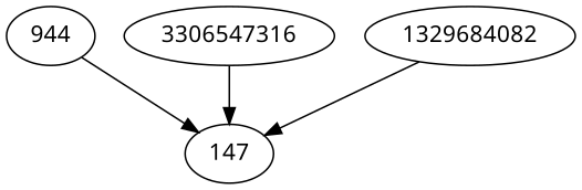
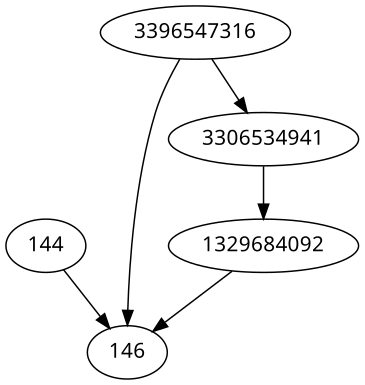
  strict digraph {
    fontname="Noto Sans"
    node [fontname="Noto Sans"]
    edge [fontname="Noto Sans"]
-   144 [label=944]
-   147
-   3306547316
-   1329684092 [label=1329684082]
+   144
+   147 [label=146]
+   3306547316 [label=3396547316]
+   3306534941
+   1329684092
    144 -> 147
    3306547316 -> 147
+   3306547316 -> 3306534941
+   3306534941 -> 1329684092
    1329684092 -> 147
  }
